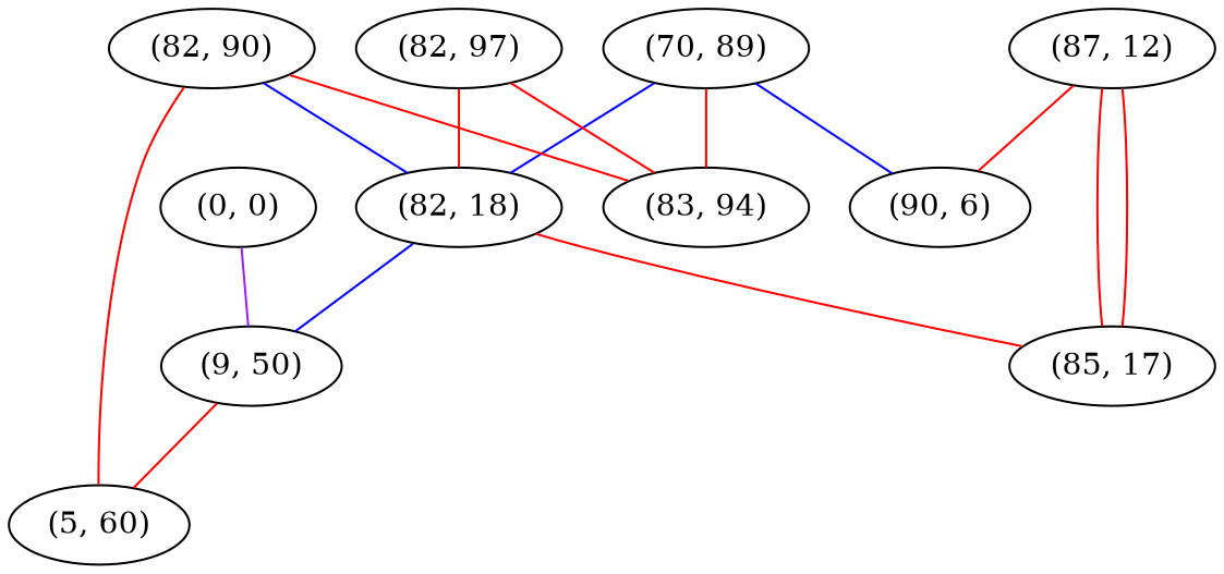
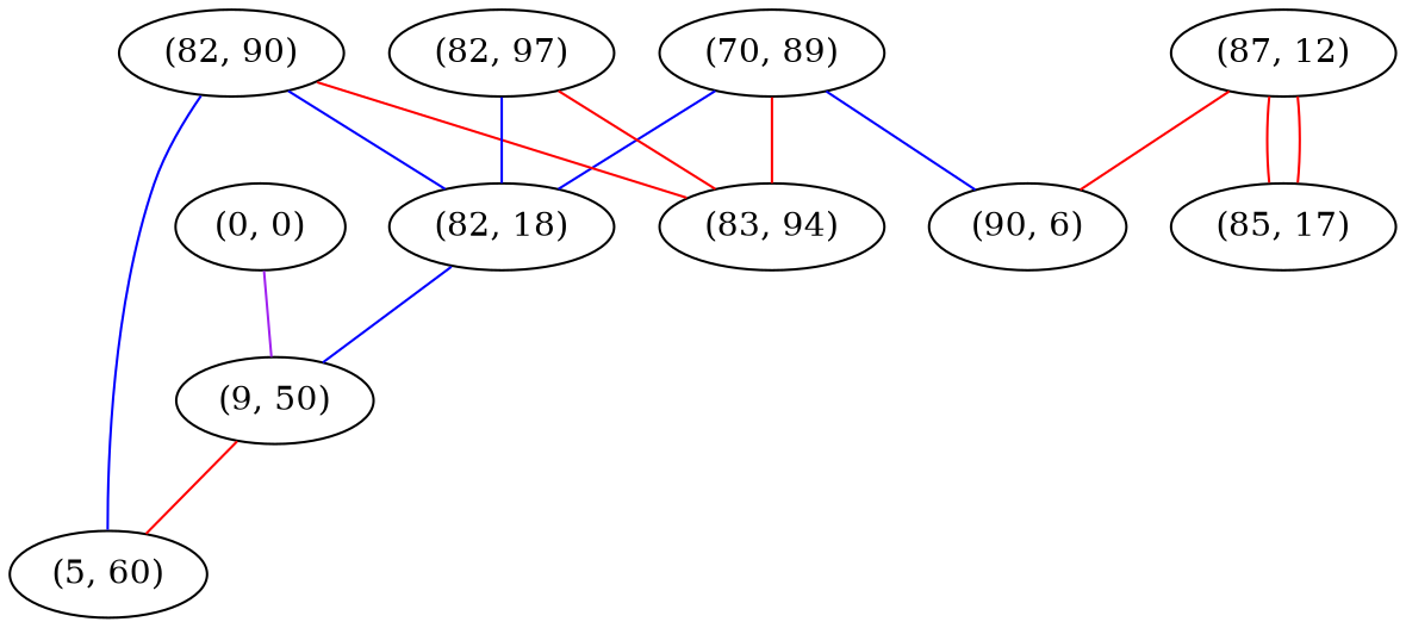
  graph {
    edge [color=red weight=1]
    "(0, 0)"
    "(9, 50)"
    "(5, 60)"
    n4 [label="(70, 89)"]
    "(82, 18)"
    "(90, 6)"
    "(83, 94)"
    "(85, 17)"
    "(82, 90)"
    "(87, 12)"
    "(82, 97)"
    "(0, 0)" -- "(9, 50)" [color=purple weight=4]
    "(9, 50)" -- "(5, 60)"
    n4 -- "(82, 18)" [color=blue weight=3]
    n4 -- "(90, 6)" [color=blue weight=3]
    n4 -- "(83, 94)"
    "(82, 18)" -- "(9, 50)" [color=blue weight=3]
-   "(82, 18)" -- "(85, 17)"
-   "(82, 90)" -- "(5, 60)" [weight=3]
+   "(82, 90)" -- "(5, 60)" [color=blue weight=3]
    "(82, 90)" -- "(82, 18)" [color=blue weight=3]
    "(82, 90)" -- "(83, 94)"
    "(87, 12)" -- "(90, 6)"
    "(87, 12)" -- "(85, 17)"
    "(87, 12)" -- "(85, 17)"
-   "(82, 97)" -- "(82, 18)" [weight=3]
+   "(82, 97)" -- "(82, 18)" [color=blue weight=3]
    "(82, 97)" -- "(83, 94)"
  }
